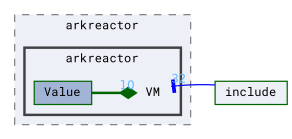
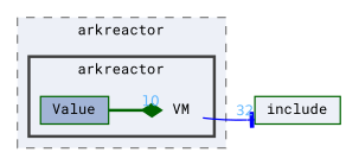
  digraph {
    compound=true
    fontname="Roboto Mono"
    rankdir=LR
    node [color=darkgreen fontname="Roboto Mono" fontsize=10 shape=box style=filled]
    edge [fontcolor=steelblue1 fontname="Roboto Mono" fontsize=10 labeldistance=1.5 labelfontname=Helvetica labelfontsize=10]
    n1 [color=gray40 height=0.2 label=VM shape=plaintext width=0.4 style=""]
    n2 [fillcolor="#a2b4d6" height=0.2 label=Value width=0.4]
    n3 [fillcolor="#edf0f7" height=0.2 label=include width=0.4]
    subgraph cluster_1 {
      bgcolor="#edf0f7"
      fontsize=10
      label=arkreactor
      pencolor=grey50
      style="filled,dashed"
      subgraph cluster_2 {
        bgcolor="#edf0f7"
        fontsize=10
        label=arkreactor
        pencolor=grey25
        style="filled,bold"
        n1
        n2
      }
    }
-   n3 -> n1 [arrowhead=tee color=blue headlabel=32 style=solid]
+   n1 -> n3 [arrowhead=tee color=blue headlabel=32 style=solid]
    n2 -> n1 [arrowhead=diamond color=darkgreen headlabel=10 style=bold]
  }
